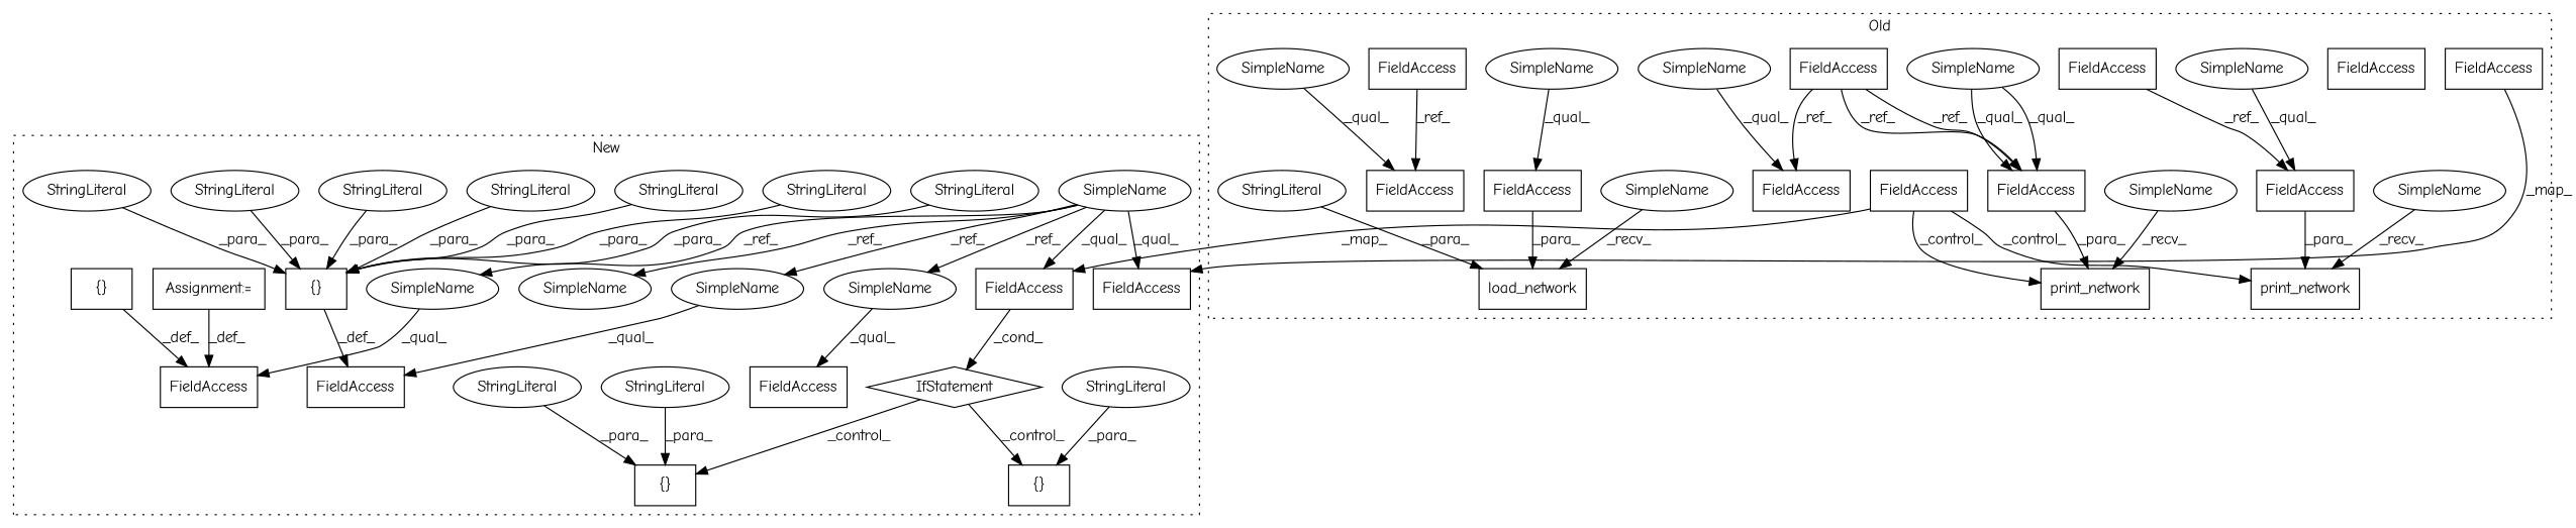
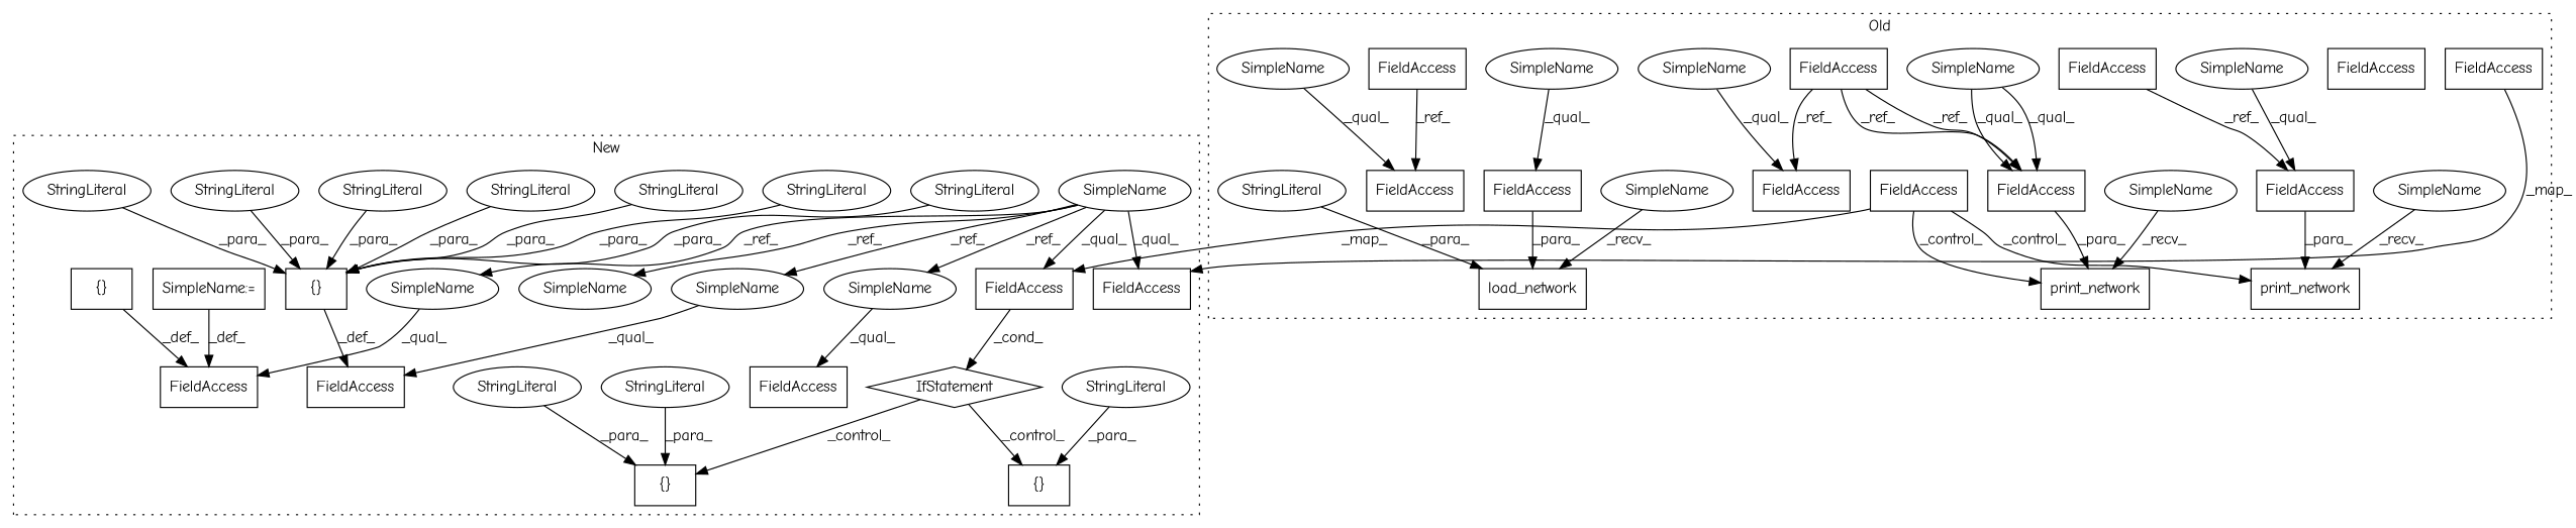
  digraph {
    fontname="Comic Neue"
    node [a=22 fontname="Comic Neue" l=4 s=2660 shape=ellipse]
    edge [fontname="Comic Neue"]
    n1 [a=42 label=SimpleName s=292]
    n2 [l=12 label=FieldAccess s=933 shape=box]
    n3 [a=4 l="1,1" label="{}" s="1060,1072" shape=box]
    n4 [a=45 l=5 label=StringLiteral s=1067]
    n5 [a=4 l="1,1" label="{}" s="984,1008" shape=box]
    n6 [a=45 l=5 label=StringLiteral s=985]
    n7 [a=45 l=5 label=StringLiteral s=997]
    n8 [l=15 label=FieldAccess s=515 shape=box]
    n9 [a=4 l="1,1" label="{}" s="543,603" shape=box]
    n10 [a=45 l=7 label=StringLiteral s=566]
    n11 [a=45 l=5 label=StringLiteral s=574]
    n12 [a=45 l=5 label=StringLiteral s=550]
    n13 [a=45 l=5 label=StringLiteral s=580]
    n14 [l=17 label=FieldAccess s=872 shape=box]
    n15 [a=4 l="1,1" label="{}" s="637,663" shape=box]
    n16 [a=45 l=7 label=StringLiteral s=596]
    n17 [a=45 l=9 label=StringLiteral s=586]
    n18 [a=45 l=5 label=StringLiteral s=544]
    n19 [l=8 label=FieldAccess s=751 shape=box]
    n20 [a=25 l="4,2" label=IfStatement s="929,945" shape=diamond]
-   n21 [a=7 l=1 label="Assignment:=" s=684 shape=box]
+   n21 [a=7 l=1 label="SimpleName:=" s=684 shape=box]
    n22 [l=12 label=FieldAccess s=734 shape=box]
    n23 [a=42 label=SimpleName s=751]
    n24 [a=42 label=SimpleName s=1771]
    n25 [a=42 label=SimpleName s=515]
    n26 [a=42 label=SimpleName s=872]
    n27 [a=32 l="14,1" label=print_network s="2646,2683" shape=box]
    n28 [a=32 l="14,1" label=print_network s="2701,2738" shape=box]
    n29 [l=11 label=FieldAccess s=856 shape=box]
    n30 [l=12 label=FieldAccess s=2615 shape=box]
    n31 [a=32 l="13,1" label=load_network s="1292,1334" shape=box]
    n32 [a=45 l=5 label=StringLiteral s=1317]
    n33 [l=11 label=FieldAccess s=1305 shape=box]
    n34 [l=11 label=FieldAccess shape=box]
    n35 [l=11 label=FieldAccess s=1000 shape=box]
    n36 [l=11 label=FieldAccess s=510 shape=box]
    n37 [l=11 label=FieldAccess s=2528 shape=box]
    n38 [l=11 label=FieldAccess s=1389 shape=box]
    n39 [l=12 label=FieldAccess s=1347 shape=box]
    n40 [a=42 l=8 label=SimpleName s=2692]
    n41 [a=42 l=8 label=SimpleName s=2637]
    n42 [l=11 label=FieldAccess s=2715 shape=box]
    n43 [l=11 label=FieldAccess shape=box]
    n44 [a=42 label=SimpleName s=1287]
    n45 [a=42 label=SimpleName s=1389]
    n46 [a=42 label=SimpleName s=2715]
    n47 [a=42 label=SimpleName]
    n48 [a=42 label=SimpleName s=1305]
    n49 [a=42 label=SimpleName s=2528]
    subgraph cluster_1 {
      label=New
      style=dotted
      n1
      n2
      n3
      n4
      n5
      n6
      n7
      n8
      n9
      n10
      n11
      n12
      n13
      n14
      n15
      n16
      n17
      n18
      n19
      n20
      n21
      n22
      n23
      n24
      n25
      n26
    }
    subgraph cluster_2 {
      label=Old
      style=dotted
      n27
      n28
      n29
      n30
      n31
      n32
      n33
      n34
      n35
      n36
      n37
      n38
      n39
      n40
      n41
      n42
      n43
      n44
      n45
      n46
      n47
      n48
      n49
    }
    n1 -> n2 [label=_qual_]
    n1 -> n22 [label=_qual_]
    n1 -> n23 [label=_ref_]
    n1 -> n24 [label=_ref_]
    n1 -> n25 [label=_ref_]
    n1 -> n26 [label=_ref_]
    n2 -> n20 [label=_cond_]
    n4 -> n3 [label=_para_]
    n6 -> n5 [label=_para_]
    n7 -> n5 [label=_para_]
    n9 -> n8 [label=_def_]
    n10 -> n9 [label=_para_]
    n11 -> n9 [label=_para_]
    n12 -> n9 [label=_para_]
    n13 -> n9 [label=_para_]
    n15 -> n14 [label=_def_]
    n16 -> n9 [label=_para_]
    n17 -> n9 [label=_para_]
    n18 -> n9 [label=_para_]
    n20 -> n3 [label=_control_]
    n20 -> n5 [label=_control_]
    n21 -> n14 [label=_def_]
    n23 -> n19 [label=_qual_]
    n25 -> n8 [label=_qual_]
    n26 -> n14 [label=_qual_]
    n29 -> n38 [label=_ref_]
    n29 -> n43 [label=_ref_]
    n29 -> n43 [label=_ref_]
    n30 -> n2 [label=_map_]
    n30 -> n27 [label=_control_]
    n30 -> n28 [label=_control_]
    n32 -> n31 [label=_para_]
    n33 -> n31 [label=_para_]
    n35 -> n42 [label=_ref_]
    n36 -> n37 [label=_ref_]
    n39 -> n22 [label=_map_]
    n40 -> n28 [label=_recv_]
    n41 -> n27 [label=_recv_]
    n42 -> n28 [label=_para_]
    n43 -> n27 [label=_para_]
    n44 -> n31 [label=_recv_]
    n45 -> n38 [label=_qual_]
    n46 -> n42 [label=_qual_]
    n47 -> n43 [label=_qual_]
    n47 -> n43 [label=_qual_]
    n48 -> n33 [label=_qual_]
    n49 -> n37 [label=_qual_]
  }
